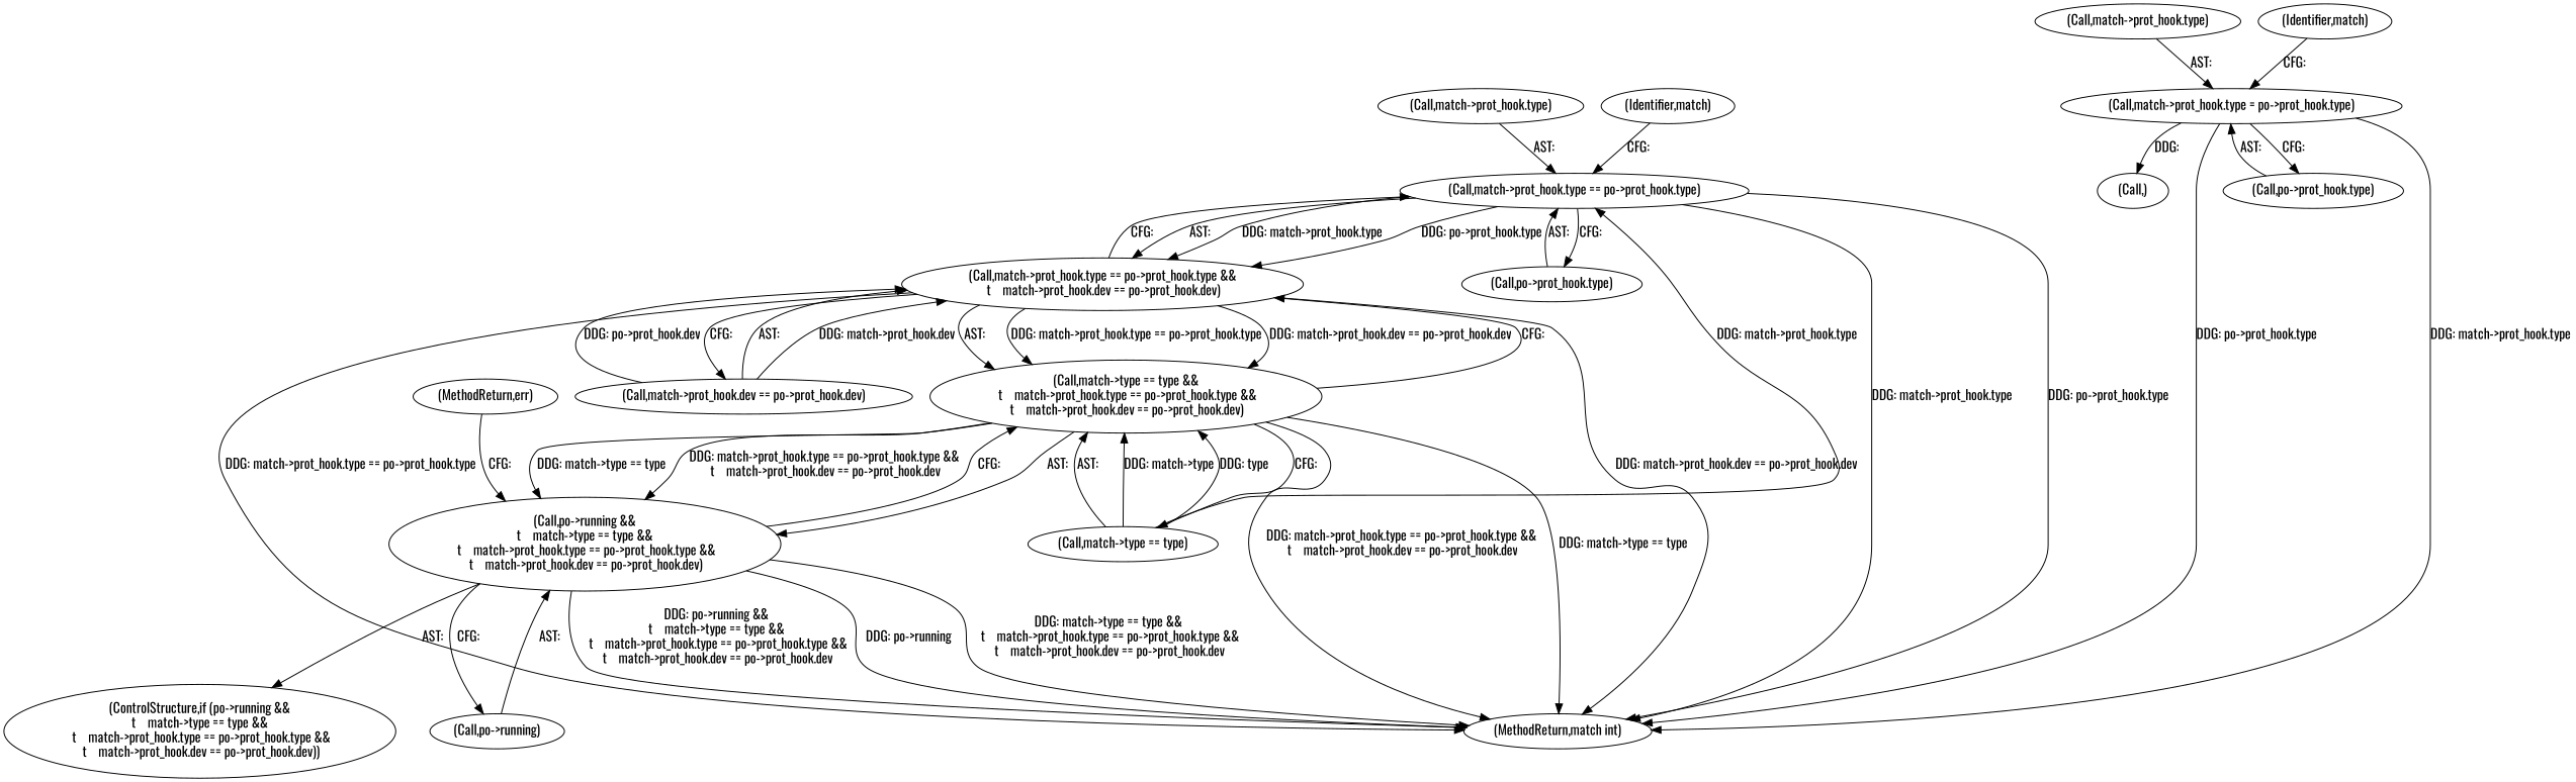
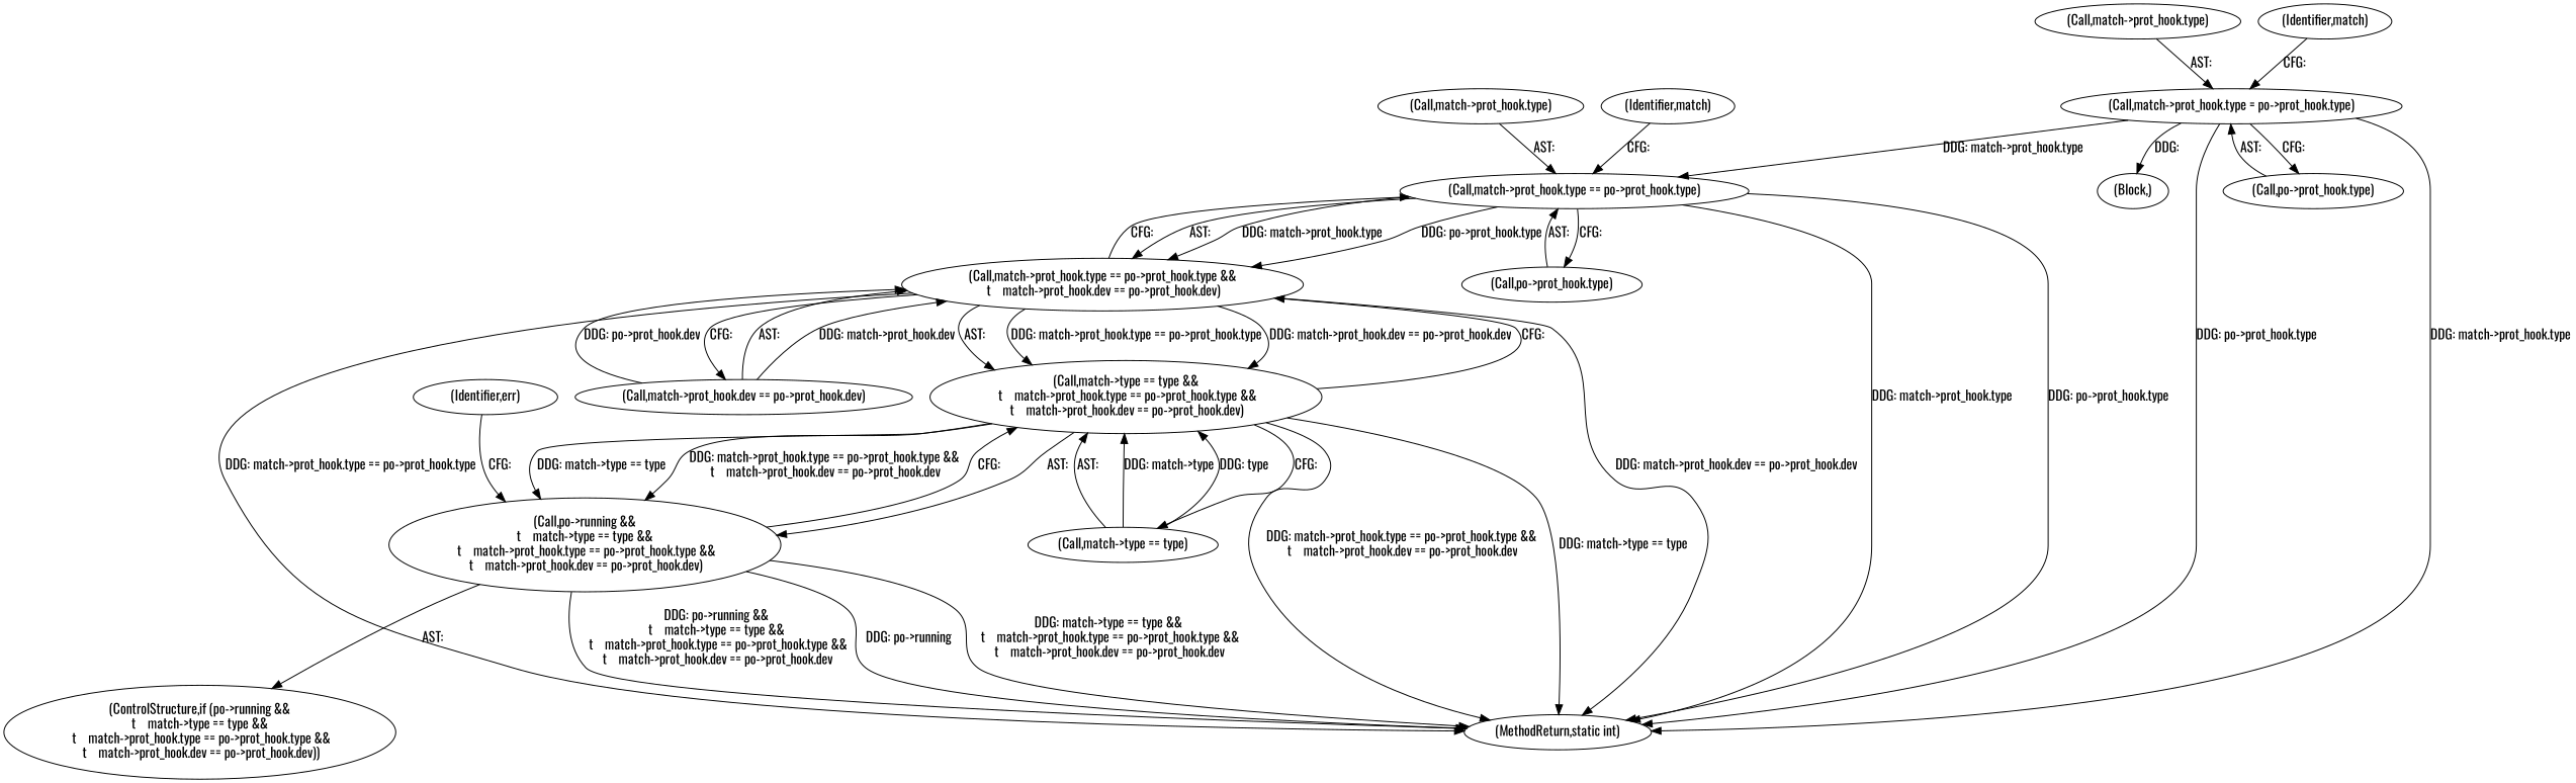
  digraph {
    fontname=Oswald
    node [fontname=Oswald]
    edge [fontname=Oswald]
    n1 [label="(Call,match->prot_hook.type = po->prot_hook.type)"]
    n2 [label="(Call,match->prot_hook.type == po->prot_hook.type)"]
    n3 [label="(Call,po->prot_hook.type)"]
-   n4 [label="(Call,)"]
-   n5 [label="(MethodReturn,match int)"]
+   n4 [label="(Block,)"]
+   n5 [label="(MethodReturn,static int)"]
    n6 [label="(Call,match->prot_hook.type == po->prot_hook.type &&\n \t    match->prot_hook.dev == po->prot_hook.dev)"]
    n7 [label="(Call,po->prot_hook.type)"]
    n8 [label="(Call,match->type == type &&\n \t    match->prot_hook.type == po->prot_hook.type &&\n \t    match->prot_hook.dev == po->prot_hook.dev)"]
    n9 [label="(Call,match->prot_hook.dev == po->prot_hook.dev)"]
    n10 [label="(Call,po->running &&\n\t    match->type == type &&\n \t    match->prot_hook.type == po->prot_hook.type &&\n \t    match->prot_hook.dev == po->prot_hook.dev)"]
    n11 [label="(Call,match->type == type)"]
-   n12 [label="(Call,po->running)"]
    n13 [label="(ControlStructure,if (po->running &&\n\t    match->type == type &&\n \t    match->prot_hook.type == po->prot_hook.type &&\n \t    match->prot_hook.dev == po->prot_hook.dev))"]
    n14 [label="(Call,match->prot_hook.type)"]
    n15 [label="(Call,match->prot_hook.type)"]
-   n16 [label="(MethodReturn,err)"]
+   n16 [label="(Identifier,err)"]
    n17 [label="(Identifier,match)"]
    n18 [label="(Identifier,match)"]
-   n11 -> n2 [label="DDG: match->prot_hook.type"]
+   n1 -> n2 [label="DDG: match->prot_hook.type"]
    n1 -> n3 [label="CFG: "]
    n1 -> n4 [label="DDG: "]
    n1 -> n5 [label="DDG: po->prot_hook.type"]
    n1 -> n5 [label="DDG: match->prot_hook.type"]
    n2 -> n5 [label="DDG: match->prot_hook.type"]
    n2 -> n5 [label="DDG: po->prot_hook.type"]
    n2 -> n6 [label="AST: "]
    n2 -> n6 [label="DDG: match->prot_hook.type"]
    n2 -> n6 [label="DDG: po->prot_hook.type"]
    n2 -> n7 [label="CFG: "]
    n3 -> n1 [label="AST: "]
    n6 -> n2 [label="CFG: "]
    n6 -> n5 [label="DDG: match->prot_hook.type == po->prot_hook.type"]
    n6 -> n5 [label="DDG: match->prot_hook.dev == po->prot_hook.dev"]
    n6 -> n8 [label="AST: "]
    n6 -> n8 [label="DDG: match->prot_hook.type == po->prot_hook.type"]
    n6 -> n8 [label="DDG: match->prot_hook.dev == po->prot_hook.dev"]
    n6 -> n9 [label="CFG: "]
    n7 -> n2 [label="AST: "]
    n8 -> n5 [label="DDG: match->prot_hook.type == po->prot_hook.type &&\n \t    match->prot_hook.dev == po->prot_hook.dev"]
    n8 -> n5 [label="DDG: match->type == type"]
    n8 -> n6 [label="CFG: "]
    n8 -> n10 [label="AST: "]
    n8 -> n10 [label="DDG: match->type == type"]
    n8 -> n10 [label="DDG: match->prot_hook.type == po->prot_hook.type &&\n \t    match->prot_hook.dev == po->prot_hook.dev"]
    n8 -> n11 [label="CFG: "]
    n9 -> n6 [label="AST: "]
    n9 -> n6 [label="DDG: match->prot_hook.dev"]
    n9 -> n6 [label="DDG: po->prot_hook.dev"]
    n10 -> n5 [label="DDG: match->type == type &&\n \t    match->prot_hook.type == po->prot_hook.type &&\n \t    match->prot_hook.dev == po->prot_hook.dev"]
    n10 -> n5 [label="DDG: po->running &&\n\t    match->type == type &&\n \t    match->prot_hook.type == po->prot_hook.type &&\n \t    match->prot_hook.dev == po->prot_hook.dev"]
    n10 -> n5 [label="DDG: po->running"]
    n10 -> n8 [label="CFG: "]
-   n10 -> n12 [label="CFG: "]
    n10 -> n13 [label="AST: "]
    n11 -> n8 [label="AST: "]
    n11 -> n8 [label="DDG: match->type"]
    n11 -> n8 [label="DDG: type"]
-   n12 -> n10 [label="AST: "]
    n14 -> n1 [label="AST: "]
    n15 -> n2 [label="AST: "]
    n16 -> n10 [label="CFG: "]
    n17 -> n1 [label="CFG: "]
    n18 -> n2 [label="CFG: "]
  }
